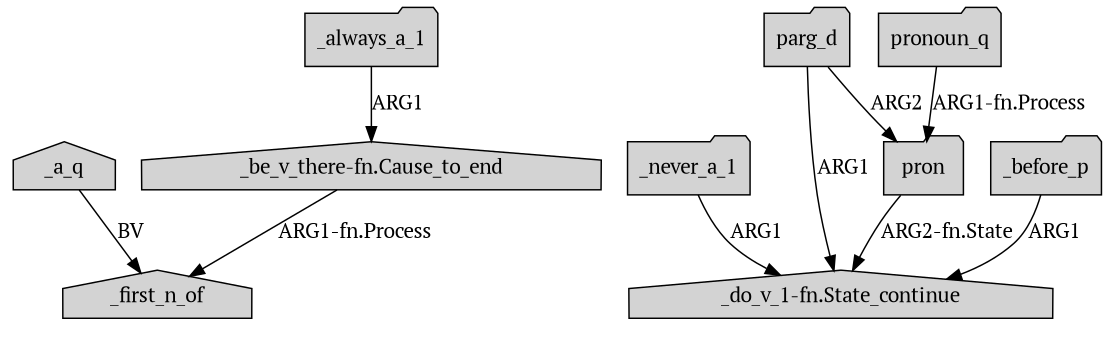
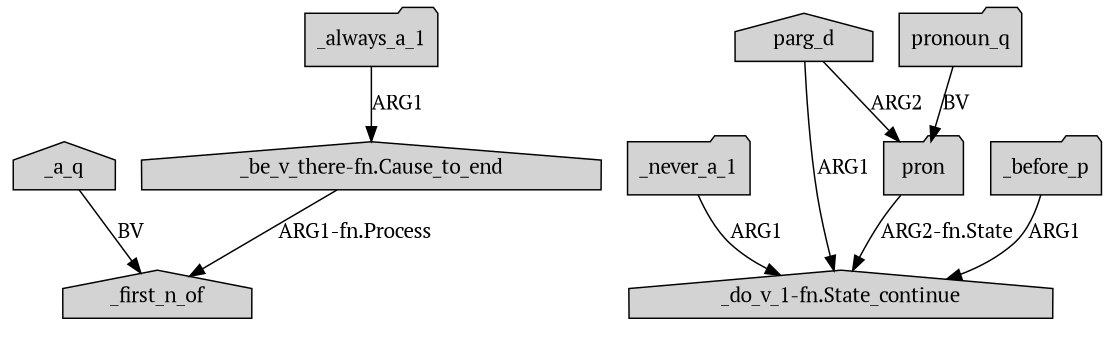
  digraph {
    fontname="PT Serif"
    node [fontname="PT Serif" shape=house style=filled]
    edge [fontname="PT Serif"]
    "_be_v_there-fn.Cause_to_end"
    _first_n_of
    "_do_v_1-fn.State_continue"
    _never_a_1 [shape=folder]
    pron [shape=folder]
-   parg_d [shape=folder]
+   parg_d
    _a_q
    pronoun_q [shape=folder]
    _before_p [shape=folder]
    _always_a_1 [shape=folder]
    "_be_v_there-fn.Cause_to_end" -> _first_n_of [label="ARG1-fn.Process"]
    _never_a_1 -> "_do_v_1-fn.State_continue" [label=ARG1]
    pron -> "_do_v_1-fn.State_continue" [label="ARG2-fn.State"]
    parg_d -> "_do_v_1-fn.State_continue" [label=ARG1]
    parg_d -> pron [label=ARG2]
    _a_q -> _first_n_of [label=BV]
-   pronoun_q -> pron [label="ARG1-fn.Process"]
+   pronoun_q -> pron [label=BV]
    _before_p -> "_do_v_1-fn.State_continue" [label=ARG1]
    _always_a_1 -> "_be_v_there-fn.Cause_to_end" [label=ARG1]
  }
